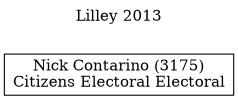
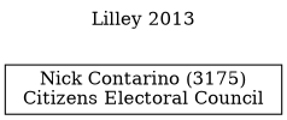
  digraph {
    label="Lilley 2013"
    labelloc=t
    mclimit=10
-   n1 [label="Nick Contarino (3175)\nCitizens Electoral Electoral" shape=box]
+   n1 [label="Nick Contarino (3175)\nCitizens Electoral Council" shape=box]
  }
